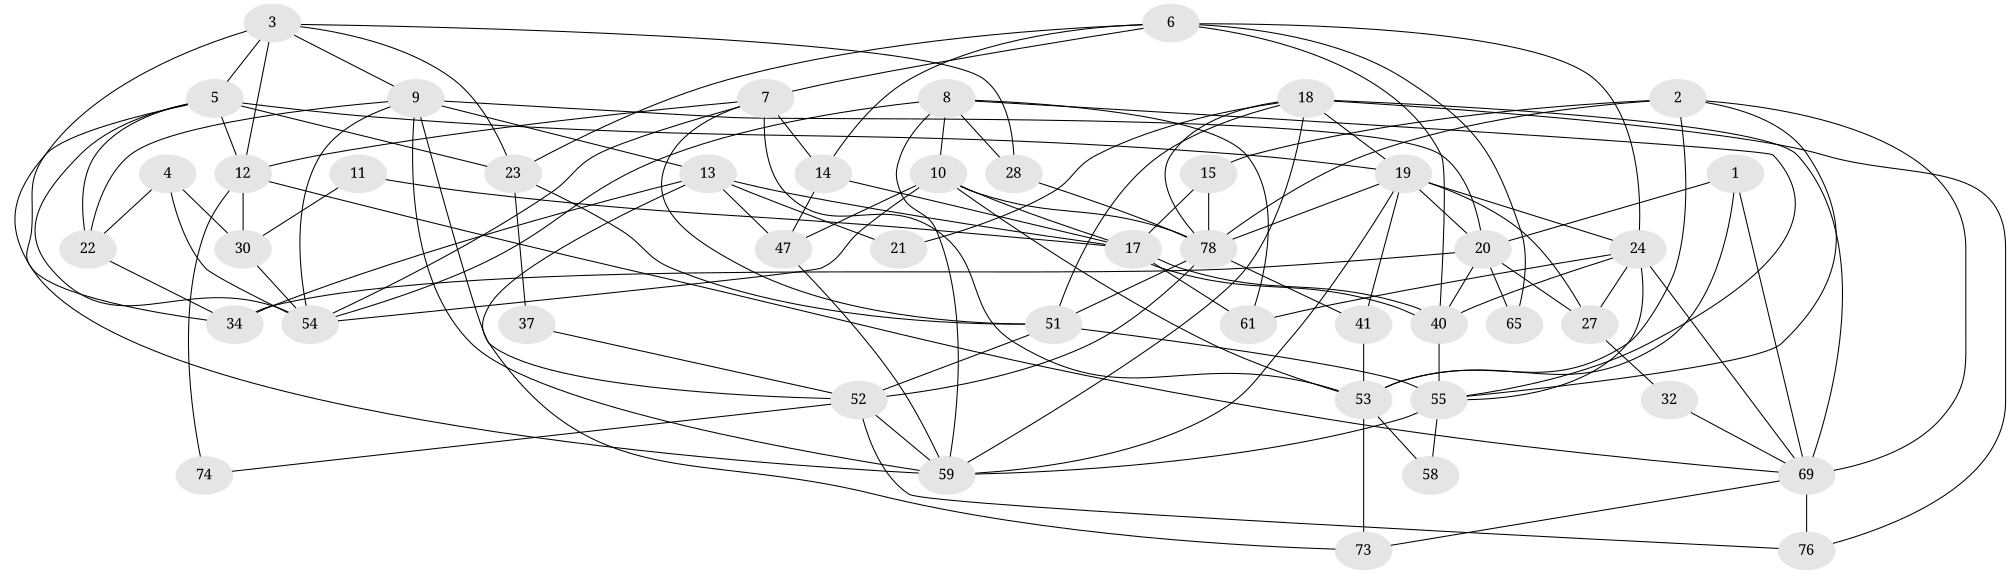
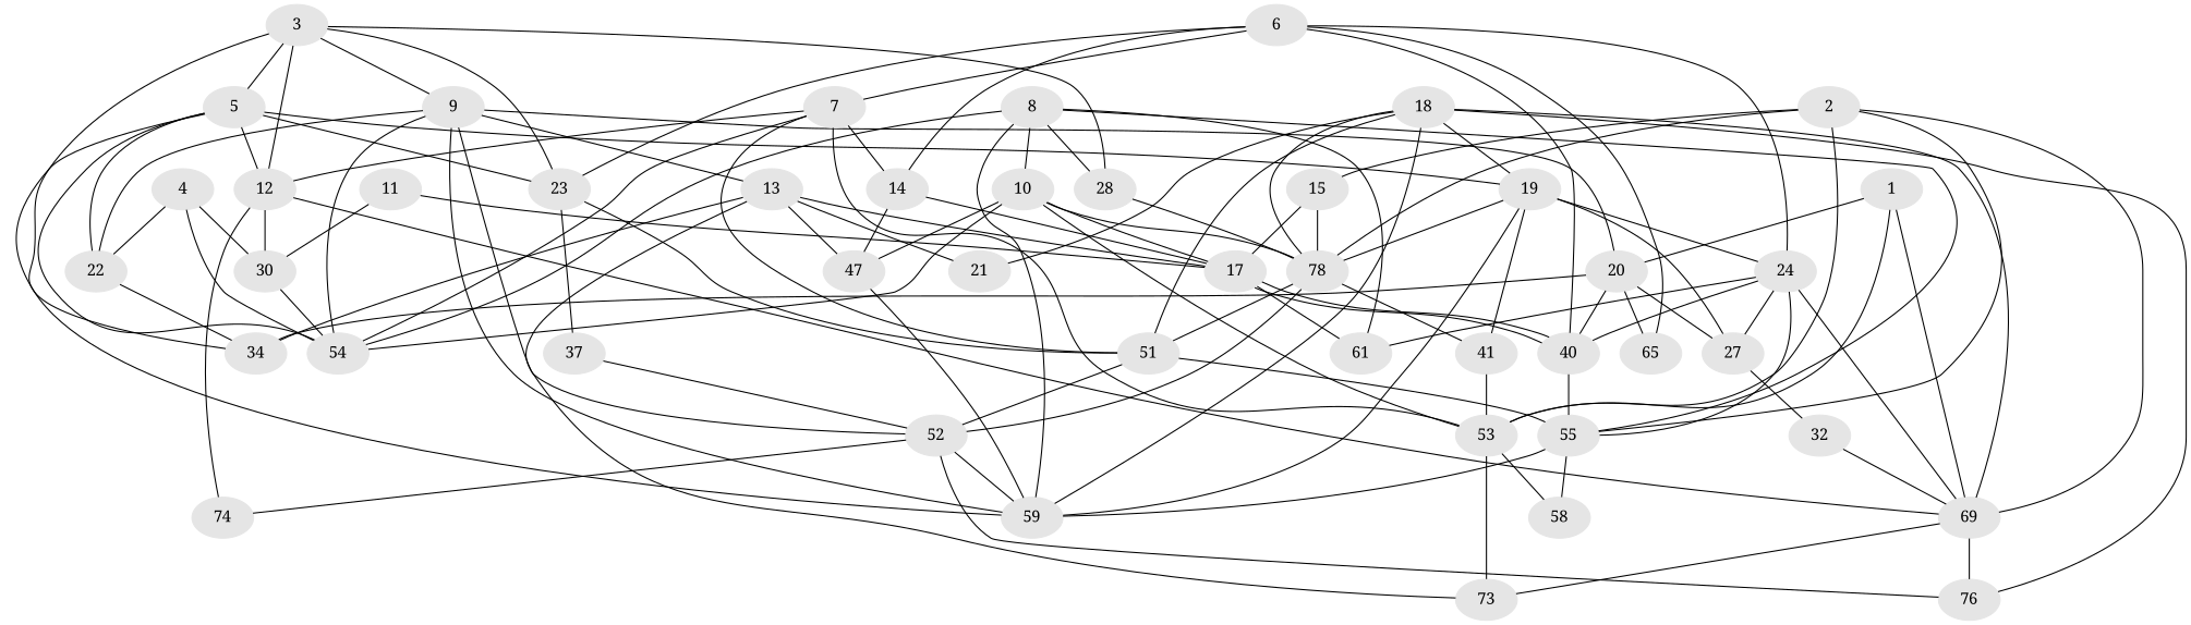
  graph {
    fontname="Noto Serif"
    node [color=gray90 fontname="Noto Serif" style=filled]
    edge [fontname="Noto Serif"]
    20 [super="+33"]
    34 [super="+60"]
    40 [super="+46"]
    65
    27 [super="+44"]
    1
    53 [super="+64"]
    69 [super="+71"]
    73
    58
    76
    2 [super="+45"]
    15 [super="+29"]
    n14 [label=78 super="+42"]
    55
    17
    51
    52 [super="+56"]
    41 [super="+43"]
    59 [super="+63"]
    3 [super="+75"]
    5 [super="+25"]
    9 [super="+72"]
    12 [super="+48"]
    23 [super="+67"]
    28 [super="+62"]
    22
    54 [super="+66"]
    19 [super="+31"]
    13 [super="+36"]
    30
    74
    37
    4 [super="+77"]
    24 [super="+49"]
    6 [super="+70"]
    7 [super="+26"]
    14 [super="+50"]
    47 [super="+68"]
    61
    8 [super="+39"]
    10 [super="+16"]
    21
    11
    18 [super="+57"]
    32
    20 -- 34
    20 -- 40
    20 -- 65
    20 -- 27
    40 -- 55
    27 -- 32
    1 -- 20
    1 -- 53
    1 -- 69
    53 -- 73
    53 -- 58
    69 -- 73
    69 -- 76
    2 -- 53
    2 -- 69
    2 -- 15
    2 -- n14
    2 -- 55
    15 -- n14
    15 -- 17
    n14 -- 51
    n14 -- 52
    n14 -- 41
    55 -- 58
    55 -- 59
    17 -- 40
    17 -- 40
    17 -- 61
    51 -- 55
    51 -- 52
    52 -- 76
    52 -- 59
    52 -- 74
    41 -- 53
    3 -- 34 [weight=2]
    3 -- 5
    3 -- 9
    3 -- 12
    3 -- 23
    3 -- 28
    5 -- 59
    5 -- 12
    5 -- 23
    5 -- 22
    5 -- 54
    5 -- 19
    9 -- 20
    9 -- 52
    9 -- 59
    9 -- 22
    9 -- 54
    9 -- 13
    12 -- 69
    12 -- 30
    12 -- 74
    23 -- 51
    23 -- 37
    28 -- n14
    22 -- 34
-   19 -- 20
    19 -- 27
    19 -- n14
    19 -- 41
    19 -- 59
    19 -- 24
    13 -- 34
    13 -- 73
    13 -- 17
    13 -- 47
    13 -- 21
    30 -- 54
    37 -- 52
    4 -- 22
    4 -- 54
    4 -- 30
    24 -- 40
    24 -- 27
    24 -- 69
    24 -- 55
    24 -- 61
    6 -- 40 [weight=2]
    6 -- 65
    6 -- 23
    6 -- 24
    6 -- 7
    6 -- 14 [weight=2]
    7 -- 53 [weight=2]
    7 -- 51
    7 -- 12
    7 -- 54
    7 -- 14
    14 -- 17
    14 -- 47
    47 -- 59
    8 -- 55
    8 -- 59
    8 -- 28
    8 -- 54
    8 -- 61
    8 -- 10
    10 -- 53
    10 -- n14
    10 -- 17
    10 -- 54
    10 -- 47
    11 -- 17
    11 -- 30
    18 -- 69
    18 -- 76
    18 -- n14
    18 -- 51
    18 -- 59
    18 -- 19
    18 -- 21
    32 -- 69
  }
